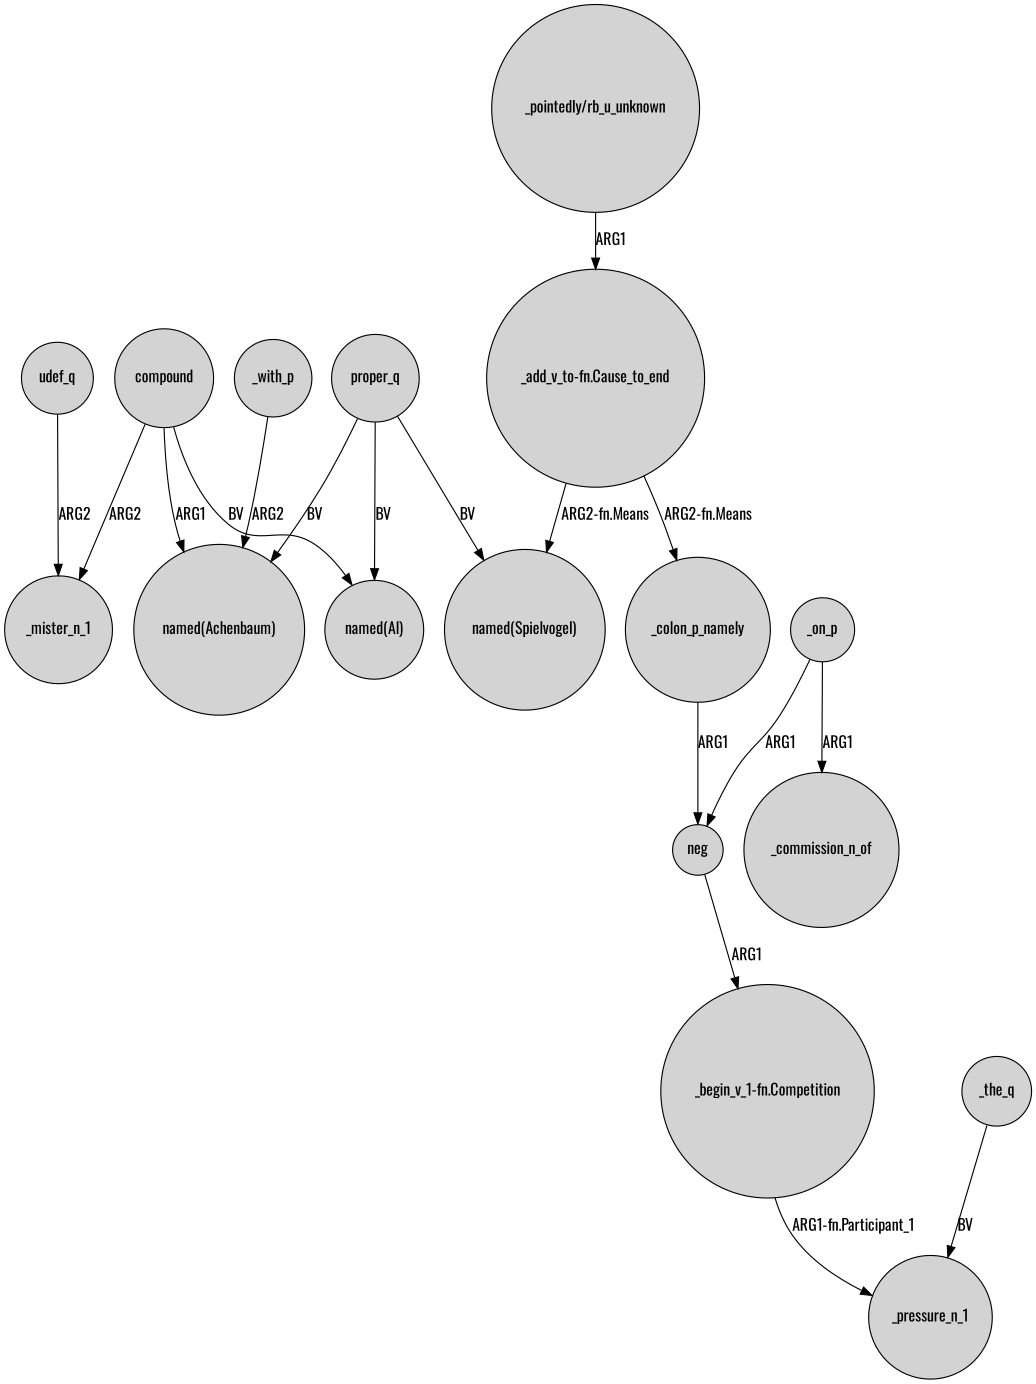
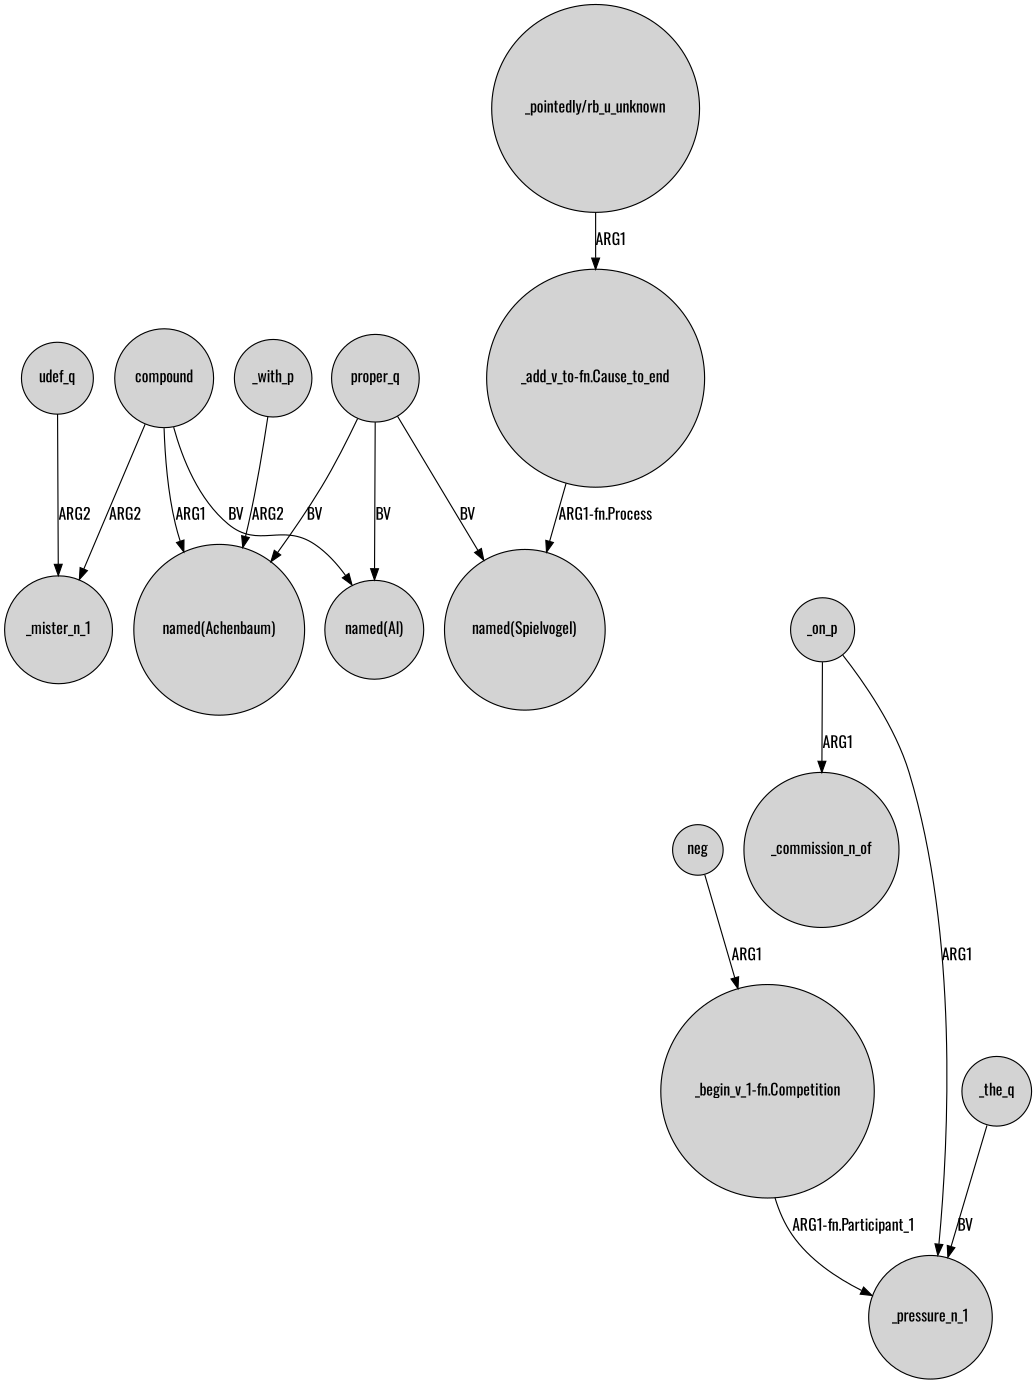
  digraph {
    fontname=Oswald
    node [fontname=Oswald shape=circle style=filled]
    edge [fontname=Oswald]
    _with_p
    "named(Achenbaum)"
    "_begin_v_1-fn.Competition"
    _pressure_n_1
    compound
    _mister_n_1
    "named(Al)"
    "_add_v_to-fn.Cause_to_end"
    "named(Spielvogel)"
-   _colon_p_namely
    neg
    udef_q
    _on_p
    _commission_n_of
    "_pointedly/rb_u_unknown"
    proper_q
    _the_q
    _with_p -> "named(Achenbaum)" [label=ARG2]
    "_begin_v_1-fn.Competition" -> _pressure_n_1 [label="ARG1-fn.Participant_1"]
    compound -> "named(Achenbaum)" [label=ARG1]
    compound -> _mister_n_1 [label=ARG2]
    compound -> "named(Al)" [label=BV]
-   "_add_v_to-fn.Cause_to_end" -> "named(Spielvogel)" [label="ARG2-fn.Means"]
-   "_add_v_to-fn.Cause_to_end" -> _colon_p_namely [label="ARG2-fn.Means"]
-   _colon_p_namely -> neg [label=ARG1]
+   "_add_v_to-fn.Cause_to_end" -> "named(Spielvogel)" [label="ARG1-fn.Process"]
    neg -> "_begin_v_1-fn.Competition" [label=ARG1]
    udef_q -> _mister_n_1 [label=ARG2]
-   _on_p -> neg [label=ARG1]
+   _on_p -> _pressure_n_1 [label=ARG1]
    _on_p -> _commission_n_of [label=ARG1]
    "_pointedly/rb_u_unknown" -> "_add_v_to-fn.Cause_to_end" [label=ARG1]
    proper_q -> "named(Achenbaum)" [label=BV]
    proper_q -> "named(Al)" [label=BV]
    proper_q -> "named(Spielvogel)" [label=BV]
    _the_q -> _pressure_n_1 [label=BV]
  }
